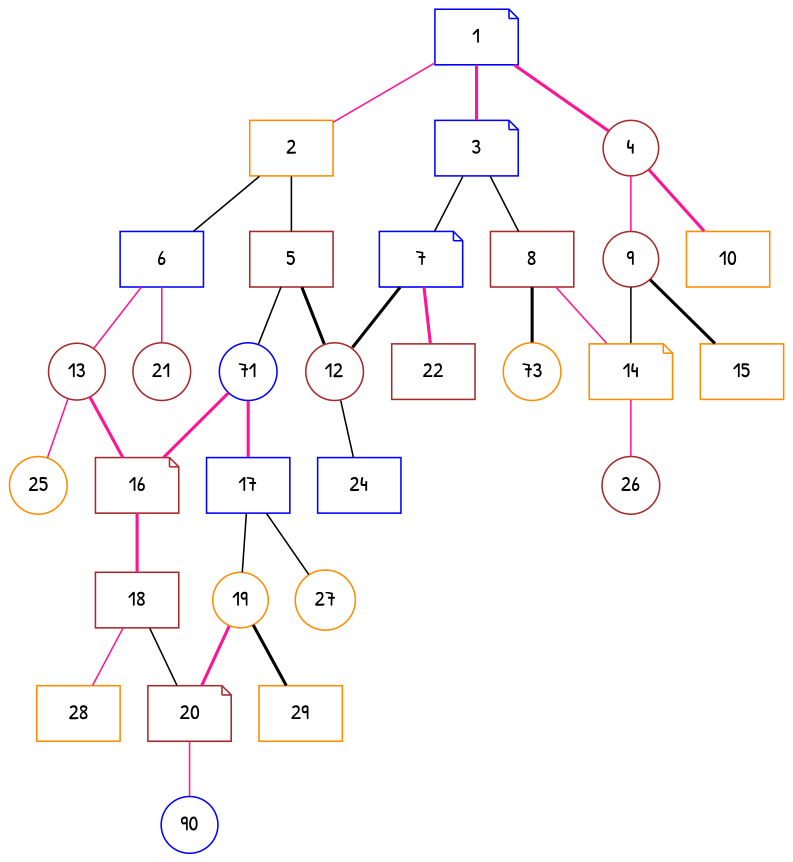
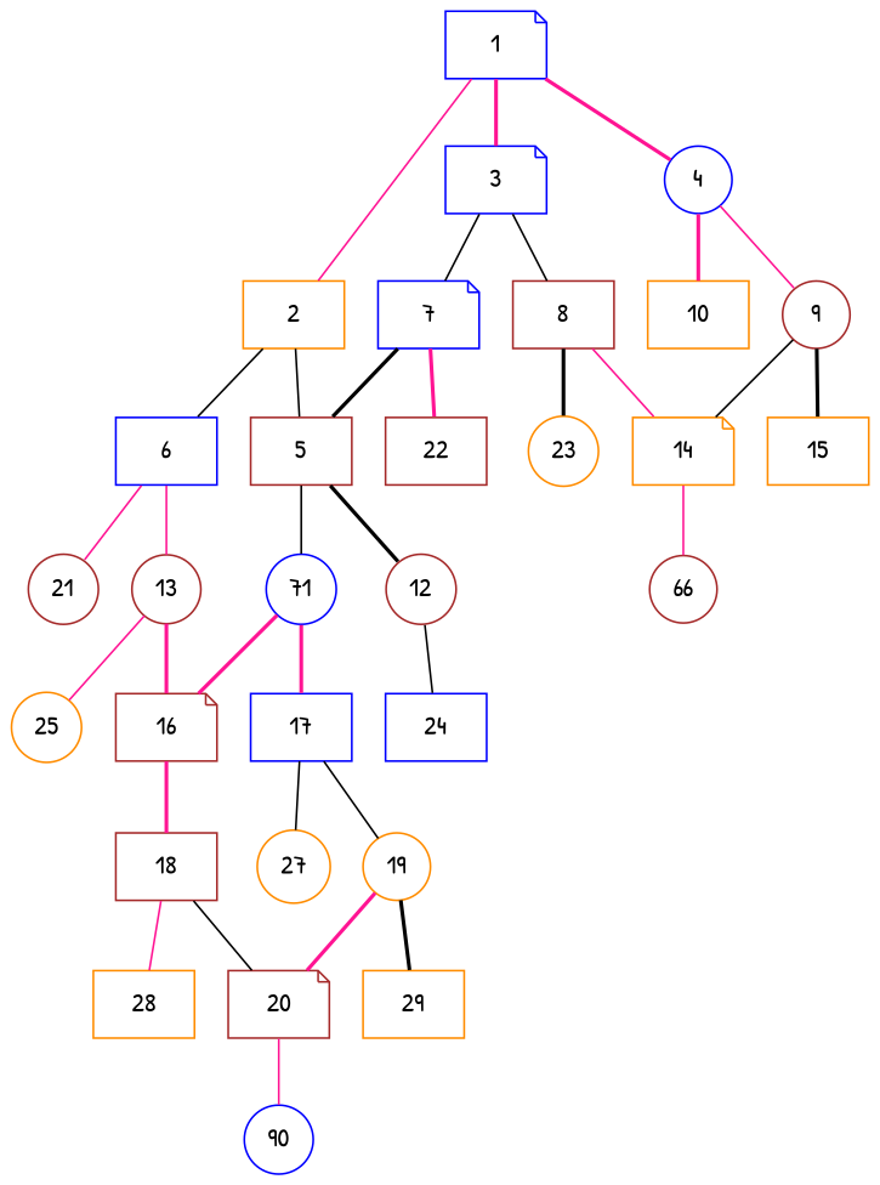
  graph {
    fontname="Patrick Hand"
    node [chem=C color=brown fontname="Patrick Hand" shape=box]
    edge [color=deeppink fontname="Patrick Hand" style=solid valence=1]
    1 [color=blue shape=note]
    2 [color=darkorange]
    3 [color=blue shape=note]
-   4 [shape=circle]
+   4 [color=blue shape=circle]
    5
    6 [color=blue]
    7 [color=blue shape=note]
    8
    9 [shape=circle]
    10 [chem=O color=darkorange]
    n11 [color=blue label=71 shape=circle]
    12 [shape=circle]
    13 [shape=circle]
    21 [chem=H shape=circle]
    22 [chem=H]
    14 [color=darkorange shape=note]
-   23 [chem=H color=darkorange shape=circle label=73]
+   23 [chem=H color=darkorange shape=circle]
    15 [chem=O color=darkorange]
    16 [shape=note]
    17 [color=blue]
    24 [chem=H color=blue]
    25 [chem=H color=darkorange shape=circle]
-   26 [chem=H shape=circle]
+   26 [chem=H shape=circle label=66]
    18
    19 [color=darkorange shape=circle]
    27 [chem=H color=darkorange shape=circle]
    20 [shape=note]
    28 [chem=H color=darkorange]
    29 [chem=H color=darkorange]
    n30 [chem=H color=blue label=90 shape=circle]
    1 -- 2
    1 -- 3 [style=bold valence=2]
    1 -- 4 [style=bold]
    2 -- 5 [color=black valence=2]
    2 -- 6 [color=black]
    3 -- 7 [color=black]
    3 -- 8 [color=black]
    4 -- 9
    4 -- 10 [style=bold valence=2]
    5 -- n11 [color=black]
    5 -- 12 [color=black style=bold]
    6 -- 13 [valence=2]
    6 -- 21
-   7 -- 12 [color=black style=bold valence=2]
+   7 -- 5 [color=black style=bold valence=2]
    7 -- 22 [style=bold]
    8 -- 14 [valence=2]
    8 -- 23 [color=black style=bold]
    9 -- 14 [color=black]
    9 -- 15 [color=black style=bold valence=2]
    n11 -- 16 [style=bold valence=2]
    n11 -- 17 [style=bold]
    12 -- 24 [color=black]
    13 -- 16 [style=bold]
    13 -- 25
    14 -- 26
    16 -- 18 [style=bold]
    17 -- 19 [color=black valence=2]
    17 -- 27 [color=black]
    18 -- 20 [color=black valence=2]
    18 -- 28
    19 -- 20 [style=bold]
    19 -- 29 [color=black style=bold]
    20 -- n30
  }
